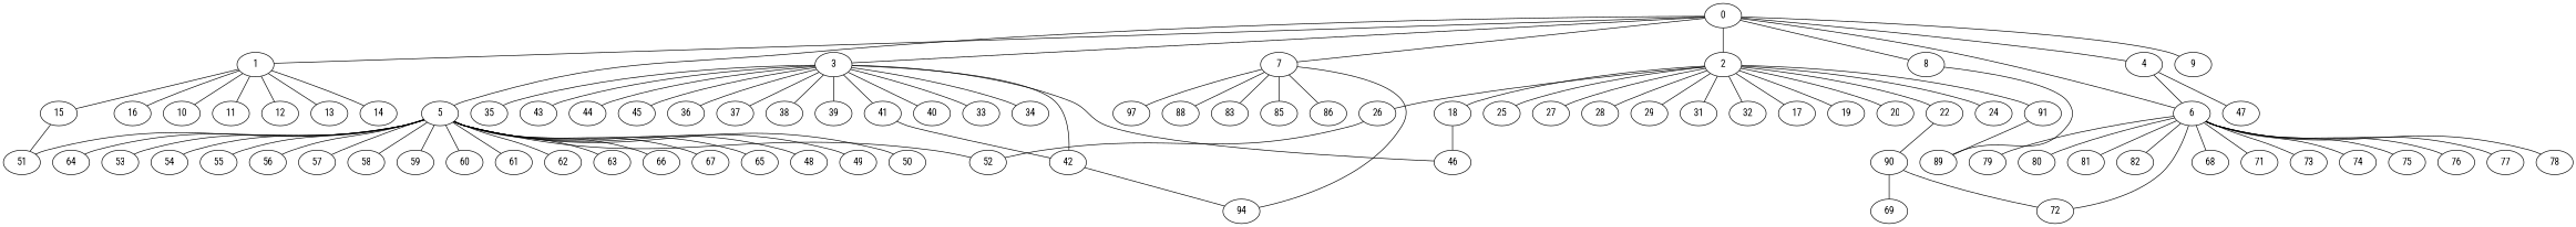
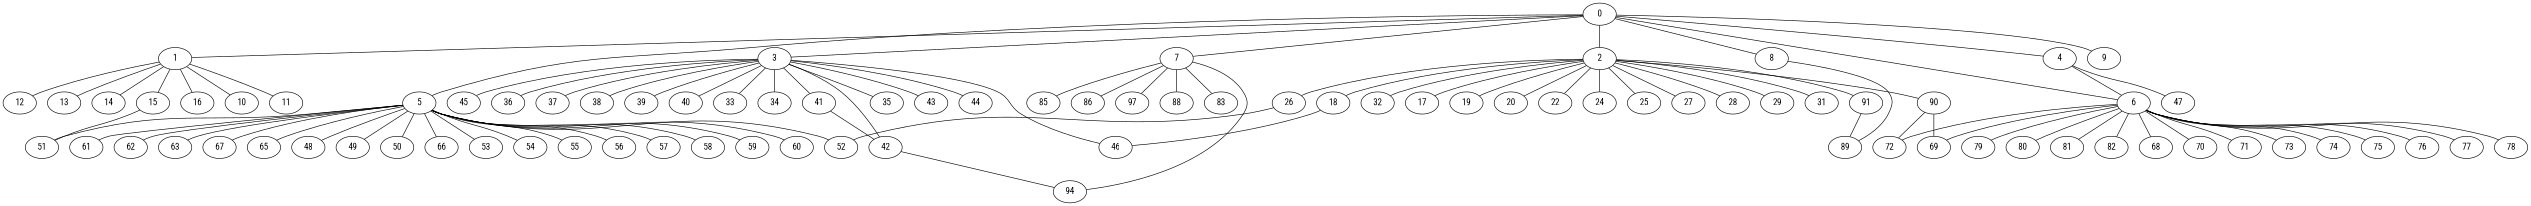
  graph {
    fontname="Roboto Condensed"
    node [fontname="Roboto Condensed"]
    edge [fontname="Roboto Condensed"]
    0
    1
    2
    3
    4
    5
    6
    7
    8
    9
    10
    11
    12
    13
    14
    15
    16
    32
    17
    18
    19
    20
    n23 [label=91]
    22
    24
    25
    26
    27
    28
    29
    n31 [label=90]
    31
    33
    34
    35
    36
    37
    38
    39
    40
    41
    42
    43
    44
    45
    46
    47
-   64
    66
    67
    65
    48
    49
    50
    51
    52
    53
    54
    55
    56
    57
    58
    59
    60
    61
    62
    63
    68
    69
+   70
    71
    72
    73
    74
    75
    76
    77
    78
    79
    80
    81
    82
    83
    n84 [label=94]
    85
    86
    n87 [label=97]
    88
    89
    0 -- 1
    0 -- 2
    0 -- 3
    0 -- 4
    0 -- 5
    0 -- 6
    0 -- 7
    0 -- 8
    0 -- 9
    1 -- 10
    1 -- 11
    1 -- 12
    1 -- 13
    1 -- 14
    1 -- 15
    1 -- 16
    2 -- 32
    2 -- 17
    2 -- 18
    2 -- 19
    2 -- 20
    2 -- n23
    2 -- 22
    2 -- 24
    2 -- 25
    2 -- 26
    2 -- 27
    2 -- 28
    2 -- 29
-   22 -- n31
+   2 -- n31
    2 -- 31
    3 -- 33
    3 -- 34
    3 -- 35
    3 -- 36
    3 -- 37
    3 -- 38
    3 -- 39
    3 -- 40
    3 -- 41
    3 -- 42
    3 -- 43
    3 -- 44
    3 -- 45
    3 -- 46
    4 -- 6
    4 -- 47
-   5 -- 64
    5 -- 66
    5 -- 67
    5 -- 65
    5 -- 48
    5 -- 49
    5 -- 50
    5 -- 51
    5 -- 52
    5 -- 53
    5 -- 54
    5 -- 55
    5 -- 56
    5 -- 57
    5 -- 58
    5 -- 59
    5 -- 60
    5 -- 61
    5 -- 62
    5 -- 63
    6 -- 68
+   6 -- 69
+   6 -- 70
    6 -- 71
    6 -- 72
    6 -- 73
    6 -- 74
    6 -- 75
    6 -- 76
    6 -- 77
    6 -- 78
    6 -- 79
    6 -- 80
    6 -- 81
    6 -- 82
    7 -- 83
    7 -- n84
    7 -- 85
    7 -- 86
    7 -- n87
    7 -- 88
    8 -- 89
    15 -- 51
    18 -- 46
    n23 -- 89
    26 -- 52
    n31 -- 69
    n31 -- 72
    41 -- 42
    42 -- n84
  }
